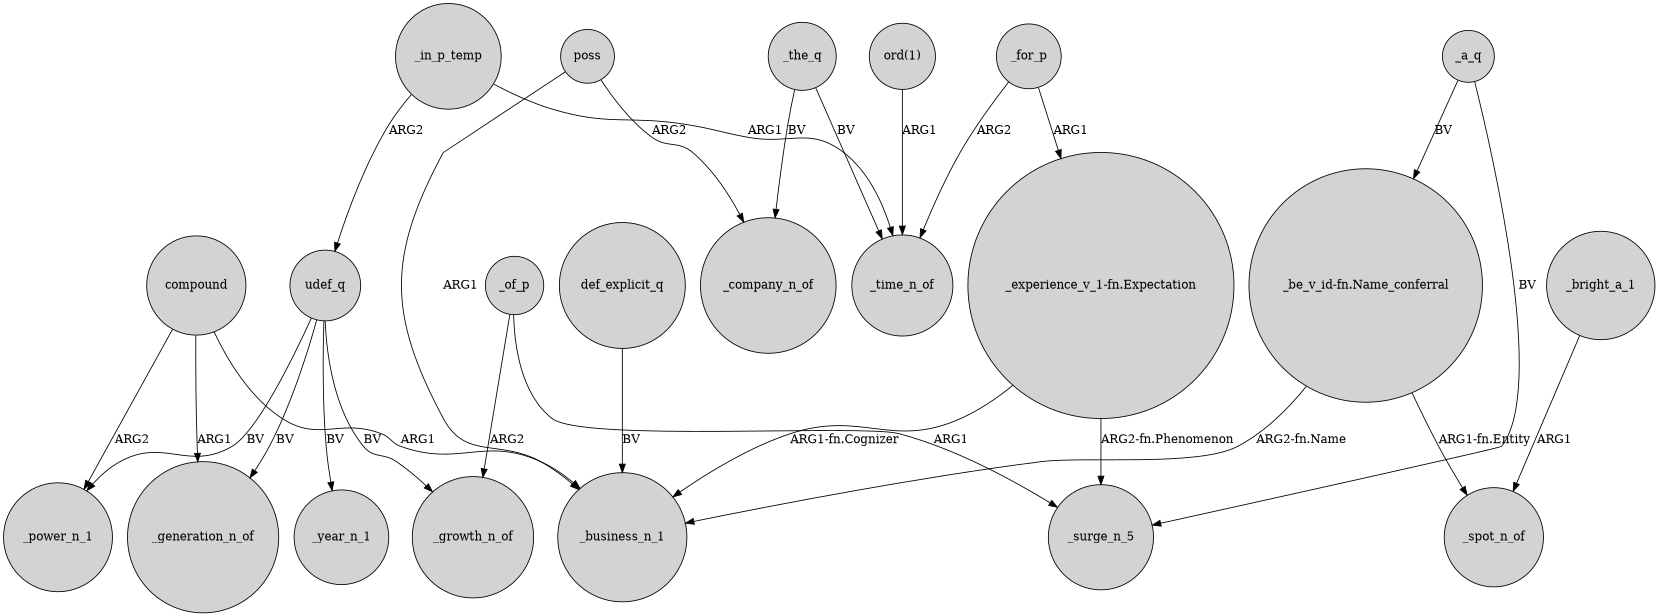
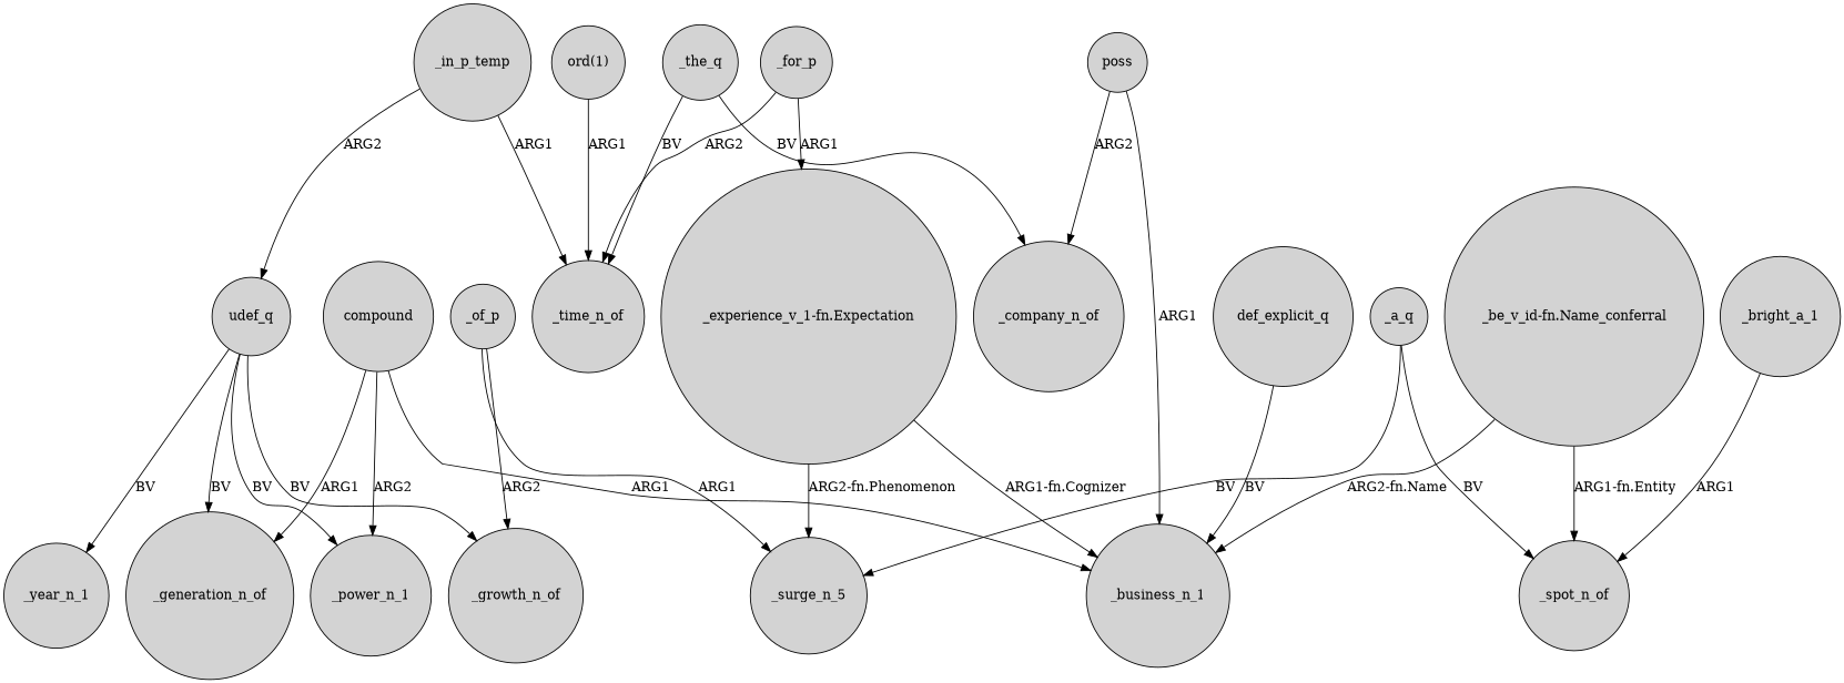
  digraph {
    node [shape=circle style=filled]
    n1 [label=_surge_n_5]
    _of_p
    _growth_n_of
    def_explicit_q
    _business_n_1
    _a_q
    _spot_n_of
    poss
    _company_n_of
    "_experience_v_1-fn.Expectation"
    "ord(1)"
    _time_n_of
    compound
    _power_n_1
    _generation_n_of
    udef_q
    _year_n_1
    _in_p_temp
    _the_q
    "_be_v_id-fn.Name_conferral"
    _for_p
    _bright_a_1
    _of_p -> n1 [label=ARG1]
    _of_p -> _growth_n_of [label=ARG2]
    def_explicit_q -> _business_n_1 [label=BV]
    _a_q -> n1 [label=BV]
-   _a_q -> "_be_v_id-fn.Name_conferral" [label=BV]
+   _a_q -> _spot_n_of [label=BV]
    poss -> _business_n_1 [label=ARG1]
    poss -> _company_n_of [label=ARG2]
    "_experience_v_1-fn.Expectation" -> n1 [label="ARG2-fn.Phenomenon"]
    "_experience_v_1-fn.Expectation" -> _business_n_1 [label="ARG1-fn.Cognizer"]
    "ord(1)" -> _time_n_of [label=ARG1]
    compound -> _business_n_1 [label=ARG1]
    compound -> _power_n_1 [label=ARG2]
    compound -> _generation_n_of [label=ARG1]
    udef_q -> _growth_n_of [label=BV]
    udef_q -> _power_n_1 [label=BV]
    udef_q -> _generation_n_of [label=BV]
    udef_q -> _year_n_1 [label=BV]
    _in_p_temp -> _time_n_of [label=ARG1]
    _in_p_temp -> udef_q [label=ARG2]
    _the_q -> _company_n_of [label=BV]
    _the_q -> _time_n_of [label=BV]
    "_be_v_id-fn.Name_conferral" -> _business_n_1 [label="ARG2-fn.Name"]
    "_be_v_id-fn.Name_conferral" -> _spot_n_of [label="ARG1-fn.Entity"]
    _for_p -> "_experience_v_1-fn.Expectation" [label=ARG1]
    _for_p -> _time_n_of [label=ARG2]
    _bright_a_1 -> _spot_n_of [label=ARG1]
  }
